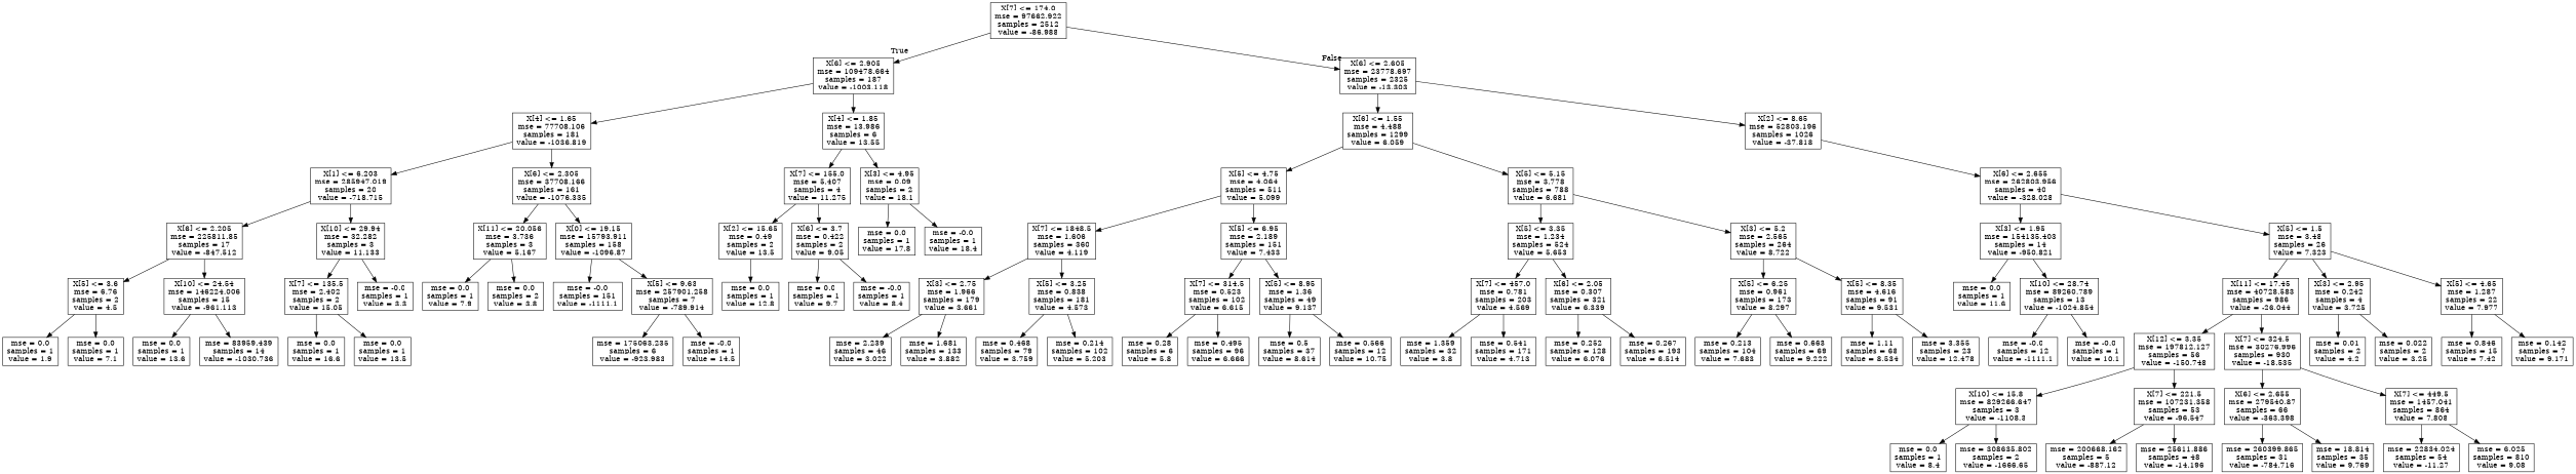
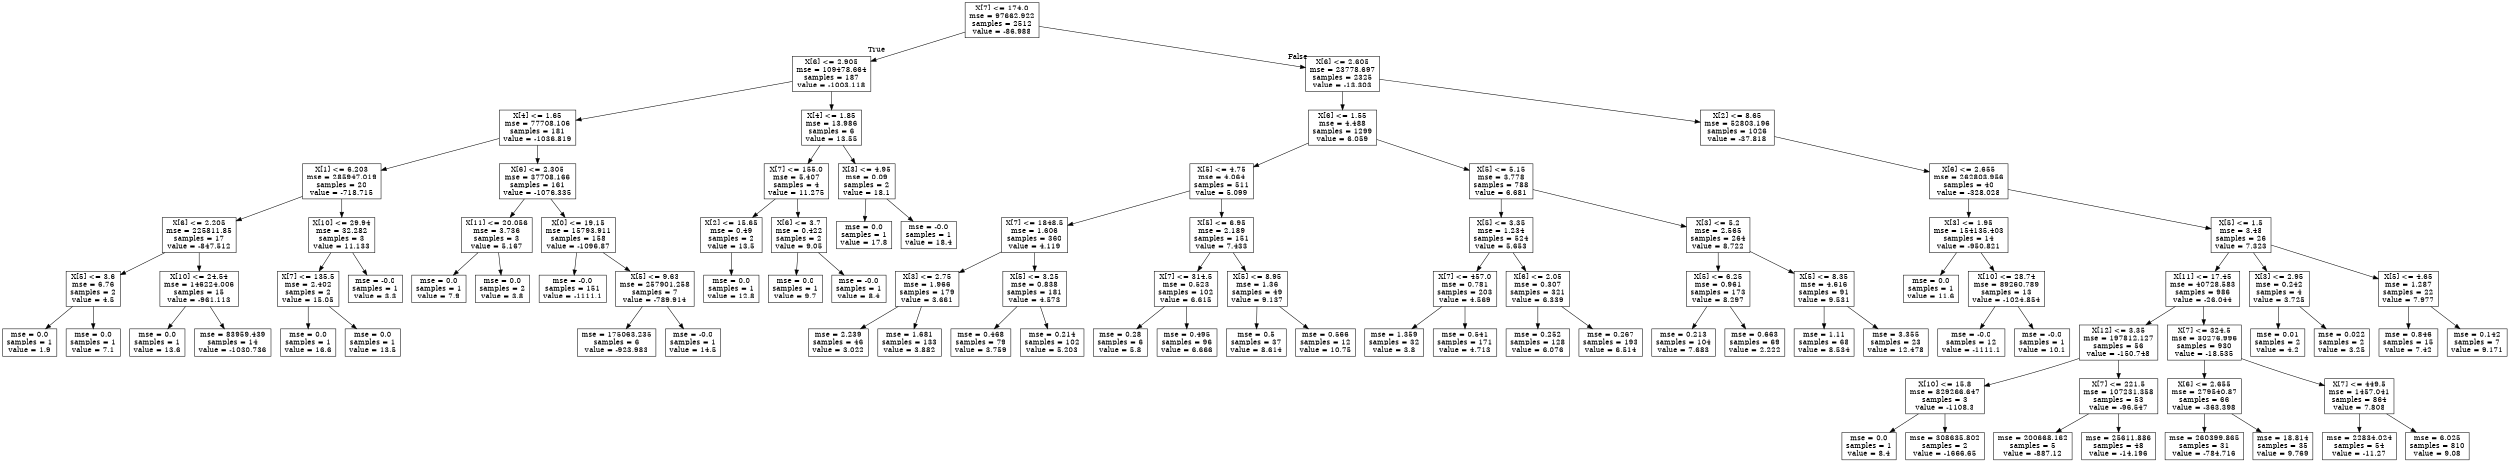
  digraph {
    node [shape=box]
    n1 [label="X[7] <= 174.0\nmse = 97662.922\nsamples = 2512\nvalue = -86.988"]
    n2 [label="X[6] <= 2.905\nmse = 109478.664\nsamples = 187\nvalue = -1003.118"]
    n3 [label="X[6] <= 2.605\nmse = 23778.697\nsamples = 2325\nvalue = -13.303"]
    n4 [label="X[4] <= 1.65\nmse = 77708.106\nsamples = 181\nvalue = -1036.819"]
    n5 [label="X[4] <= 1.85\nmse = 13.986\nsamples = 6\nvalue = 13.55"]
    n6 [label="X[6] <= 1.55\nmse = 4.488\nsamples = 1299\nvalue = 6.059"]
    n7 [label="X[2] <= 8.65\nmse = 52803.196\nsamples = 1026\nvalue = -37.818"]
    n8 [label="X[1] <= 6.203\nmse = 285947.019\nsamples = 20\nvalue = -718.715"]
    n9 [label="X[6] <= 2.305\nmse = 37708.166\nsamples = 161\nvalue = -1076.335"]
    n10 [label="X[7] <= 155.0\nmse = 5.407\nsamples = 4\nvalue = 11.275"]
    n11 [label="X[3] <= 4.95\nmse = 0.09\nsamples = 2\nvalue = 18.1"]
    n12 [label="X[6] <= 2.205\nmse = 225811.85\nsamples = 17\nvalue = -847.512"]
    n13 [label="X[10] <= 29.94\nmse = 32.282\nsamples = 3\nvalue = 11.133"]
    n14 [label="X[11] <= 20.056\nmse = 3.736\nsamples = 3\nvalue = 5.167"]
    n15 [label="X[0] <= 19.15\nmse = 15793.911\nsamples = 158\nvalue = -1096.87"]
    n16 [label="X[5] <= 3.6\nmse = 6.76\nsamples = 2\nvalue = 4.5"]
    n17 [label="X[10] <= 24.54\nmse = 146224.006\nsamples = 15\nvalue = -961.113"]
    n18 [label="X[7] <= 135.5\nmse = 2.402\nsamples = 2\nvalue = 15.05"]
    n19 [label="mse = -0.0\nsamples = 1\nvalue = 3.3"]
    n20 [label="mse = 0.0\nsamples = 1\nvalue = 1.9"]
    n21 [label="mse = 0.0\nsamples = 1\nvalue = 7.1"]
    n22 [label="mse = 0.0\nsamples = 1\nvalue = 13.6"]
    n23 [label="mse = 83959.439\nsamples = 14\nvalue = -1030.736"]
    n24 [label="mse = 0.0\nsamples = 1\nvalue = 16.6"]
    n25 [label="mse = 0.0\nsamples = 1\nvalue = 13.5"]
    n26 [label="mse = 0.0\nsamples = 1\nvalue = 7.9"]
    n27 [label="mse = 0.0\nsamples = 2\nvalue = 3.8"]
    n28 [label="mse = -0.0\nsamples = 151\nvalue = -1111.1"]
    n29 [label="X[5] <= 9.63\nmse = 257901.258\nsamples = 7\nvalue = -789.914"]
    n30 [label="mse = 175063.235\nsamples = 6\nvalue = -923.983"]
    n31 [label="mse = -0.0\nsamples = 1\nvalue = 14.5"]
    n32 [label="X[2] <= 15.65\nmse = 0.49\nsamples = 2\nvalue = 13.5"]
    n33 [label="X[6] <= 3.7\nmse = 0.422\nsamples = 2\nvalue = 9.05"]
    n34 [label="mse = 0.0\nsamples = 1\nvalue = 17.8"]
    n35 [label="mse = -0.0\nsamples = 1\nvalue = 18.4"]
    n36 [label="mse = 0.0\nsamples = 1\nvalue = 12.8"]
    n37 [label="mse = 0.0\nsamples = 1\nvalue = 9.7"]
    n38 [label="mse = -0.0\nsamples = 1\nvalue = 8.4"]
    n39 [label="X[5] <= 4.75\nmse = 4.064\nsamples = 511\nvalue = 5.099"]
    n40 [label="X[5] <= 5.15\nmse = 3.778\nsamples = 788\nvalue = 6.681"]
    n41 [label="X[6] <= 2.655\nmse = 262803.956\nsamples = 40\nvalue = -328.028"]
    n42 [label="X[7] <= 1848.5\nmse = 1.606\nsamples = 360\nvalue = 4.119"]
    n43 [label="X[5] <= 6.95\nmse = 2.189\nsamples = 151\nvalue = 7.433"]
    n44 [label="X[5] <= 3.35\nmse = 1.234\nsamples = 524\nvalue = 5.653"]
    n45 [label="X[3] <= 5.2\nmse = 2.565\nsamples = 264\nvalue = 8.722"]
    n46 [label="X[3] <= 2.75\nmse = 1.966\nsamples = 179\nvalue = 3.661"]
    n47 [label="X[5] <= 3.25\nmse = 0.838\nsamples = 181\nvalue = 4.573"]
    n48 [label="X[7] <= 314.5\nmse = 0.523\nsamples = 102\nvalue = 6.615"]
    n49 [label="X[5] <= 8.95\nmse = 1.36\nsamples = 49\nvalue = 9.137"]
    n50 [label="mse = 2.239\nsamples = 46\nvalue = 3.022"]
    n51 [label="mse = 1.681\nsamples = 133\nvalue = 3.882"]
    n52 [label="mse = 0.468\nsamples = 79\nvalue = 3.759"]
    n53 [label="mse = 0.214\nsamples = 102\nvalue = 5.203"]
    n54 [label="mse = 0.28\nsamples = 6\nvalue = 5.8"]
    n55 [label="mse = 0.495\nsamples = 96\nvalue = 6.666"]
    n56 [label="mse = 0.5\nsamples = 37\nvalue = 8.614"]
    n57 [label="mse = 0.566\nsamples = 12\nvalue = 10.75"]
    n58 [label="X[7] <= 457.0\nmse = 0.781\nsamples = 203\nvalue = 4.569"]
    n59 [label="X[6] <= 2.05\nmse = 0.307\nsamples = 321\nvalue = 6.339"]
    n60 [label="X[5] <= 6.25\nmse = 0.961\nsamples = 173\nvalue = 8.297"]
    n61 [label="X[5] <= 8.35\nmse = 4.616\nsamples = 91\nvalue = 9.531"]
    n62 [label="mse = 1.359\nsamples = 32\nvalue = 3.8"]
    n63 [label="mse = 0.541\nsamples = 171\nvalue = 4.713"]
    n64 [label="mse = 0.252\nsamples = 128\nvalue = 6.076"]
    n65 [label="mse = 0.267\nsamples = 193\nvalue = 6.514"]
    n66 [label="mse = 0.213\nsamples = 104\nvalue = 7.683"]
-   n67 [label="mse = 0.663\nsamples = 69\nvalue = 9.222"]
+   n67 [label="mse = 0.663\nsamples = 69\nvalue = 2.222"]
    n68 [label="mse = 1.11\nsamples = 68\nvalue = 8.534"]
    n69 [label="mse = 3.355\nsamples = 23\nvalue = 12.478"]
    n70 [label="X[3] <= 1.95\nmse = 154135.403\nsamples = 14\nvalue = -950.821"]
    n71 [label="X[5] <= 1.5\nmse = 3.48\nsamples = 26\nvalue = 7.323"]
    n72 [label="X[11] <= 17.45\nmse = 40728.583\nsamples = 986\nvalue = -26.044"]
    n73 [label="X[12] <= 3.35\nmse = 197812.127\nsamples = 56\nvalue = -150.748"]
    n74 [label="X[7] <= 324.5\nmse = 30276.996\nsamples = 930\nvalue = -18.535"]
    n75 [label="mse = 0.0\nsamples = 1\nvalue = 11.6"]
    n76 [label="X[10] <= 28.74\nmse = 89260.789\nsamples = 13\nvalue = -1024.854"]
    n77 [label="X[3] <= 2.95\nmse = 0.242\nsamples = 4\nvalue = 3.725"]
    n78 [label="X[5] <= 4.65\nmse = 1.287\nsamples = 22\nvalue = 7.977"]
    n79 [label="mse = -0.0\nsamples = 12\nvalue = -1111.1"]
    n80 [label="mse = -0.0\nsamples = 1\nvalue = 10.1"]
    n81 [label="mse = 0.01\nsamples = 2\nvalue = 4.2"]
    n82 [label="mse = 0.022\nsamples = 2\nvalue = 3.25"]
    n83 [label="mse = 0.846\nsamples = 15\nvalue = 7.42"]
    n84 [label="mse = 0.142\nsamples = 7\nvalue = 9.171"]
    n85 [label="X[10] <= 15.8\nmse = 829266.647\nsamples = 3\nvalue = -1108.3"]
    n86 [label="X[7] <= 221.5\nmse = 107231.358\nsamples = 53\nvalue = -96.547"]
    n87 [label="X[6] <= 2.655\nmse = 279540.87\nsamples = 66\nvalue = -363.398"]
    n88 [label="X[7] <= 449.5\nmse = 1457.041\nsamples = 864\nvalue = 7.808"]
    n89 [label="mse = 0.0\nsamples = 1\nvalue = 8.4"]
    n90 [label="mse = 308635.802\nsamples = 2\nvalue = -1666.65"]
    n91 [label="mse = 200668.162\nsamples = 5\nvalue = -887.12"]
    n92 [label="mse = 25611.886\nsamples = 48\nvalue = -14.196"]
    n93 [label="mse = 260399.865\nsamples = 31\nvalue = -784.716"]
    n94 [label="mse = 18.814\nsamples = 35\nvalue = 9.769"]
    n95 [label="mse = 22834.024\nsamples = 54\nvalue = -11.27"]
    n96 [label="mse = 6.025\nsamples = 810\nvalue = 9.08"]
    n1 -> n2 [headlabel=True labelangle=45 labeldistance=2.5]
    n1 -> n3 [headlabel=False labelangle=-45 labeldistance=2.5]
    n2 -> n4
    n2 -> n5
    n3 -> n6
    n3 -> n7
    n4 -> n8
    n4 -> n9
    n5 -> n10
    n5 -> n11
    n6 -> n39
    n6 -> n40
    n7 -> n41
    n8 -> n12
    n8 -> n13
    n9 -> n14
    n9 -> n15
    n10 -> n32
    n10 -> n33
    n11 -> n34
    n11 -> n35
    n12 -> n16
    n12 -> n17
    n13 -> n18
    n13 -> n19
    n14 -> n26
    n14 -> n27
    n15 -> n28
    n15 -> n29
    n16 -> n20
    n16 -> n21
    n17 -> n22
    n17 -> n23
    n18 -> n24
    n18 -> n25
    n29 -> n30
    n29 -> n31
    n32 -> n36
    n33 -> n37
    n33 -> n38
    n39 -> n42
    n39 -> n43
    n40 -> n44
    n40 -> n45
    n41 -> n70
    n41 -> n71
    n42 -> n46
    n42 -> n47
    n43 -> n48
    n43 -> n49
    n44 -> n58
    n44 -> n59
    n45 -> n60
    n45 -> n61
    n46 -> n50
    n46 -> n51
    n47 -> n52
    n47 -> n53
    n48 -> n54
    n48 -> n55
    n49 -> n56
    n49 -> n57
    n58 -> n62
    n58 -> n63
    n59 -> n64
    n59 -> n65
    n60 -> n66
    n60 -> n67
    n61 -> n68
    n61 -> n69
    n70 -> n75
    n70 -> n76
    n71 -> n72
    n71 -> n77
    n71 -> n78
    n72 -> n73
    n72 -> n74
    n73 -> n85
    n73 -> n86
    n74 -> n87
    n74 -> n88
    n76 -> n79
    n76 -> n80
    n77 -> n81
    n77 -> n82
    n78 -> n83
    n78 -> n84
    n85 -> n89
    n85 -> n90
    n86 -> n91
    n86 -> n92
    n87 -> n93
    n87 -> n94
    n88 -> n95
    n88 -> n96
  }
